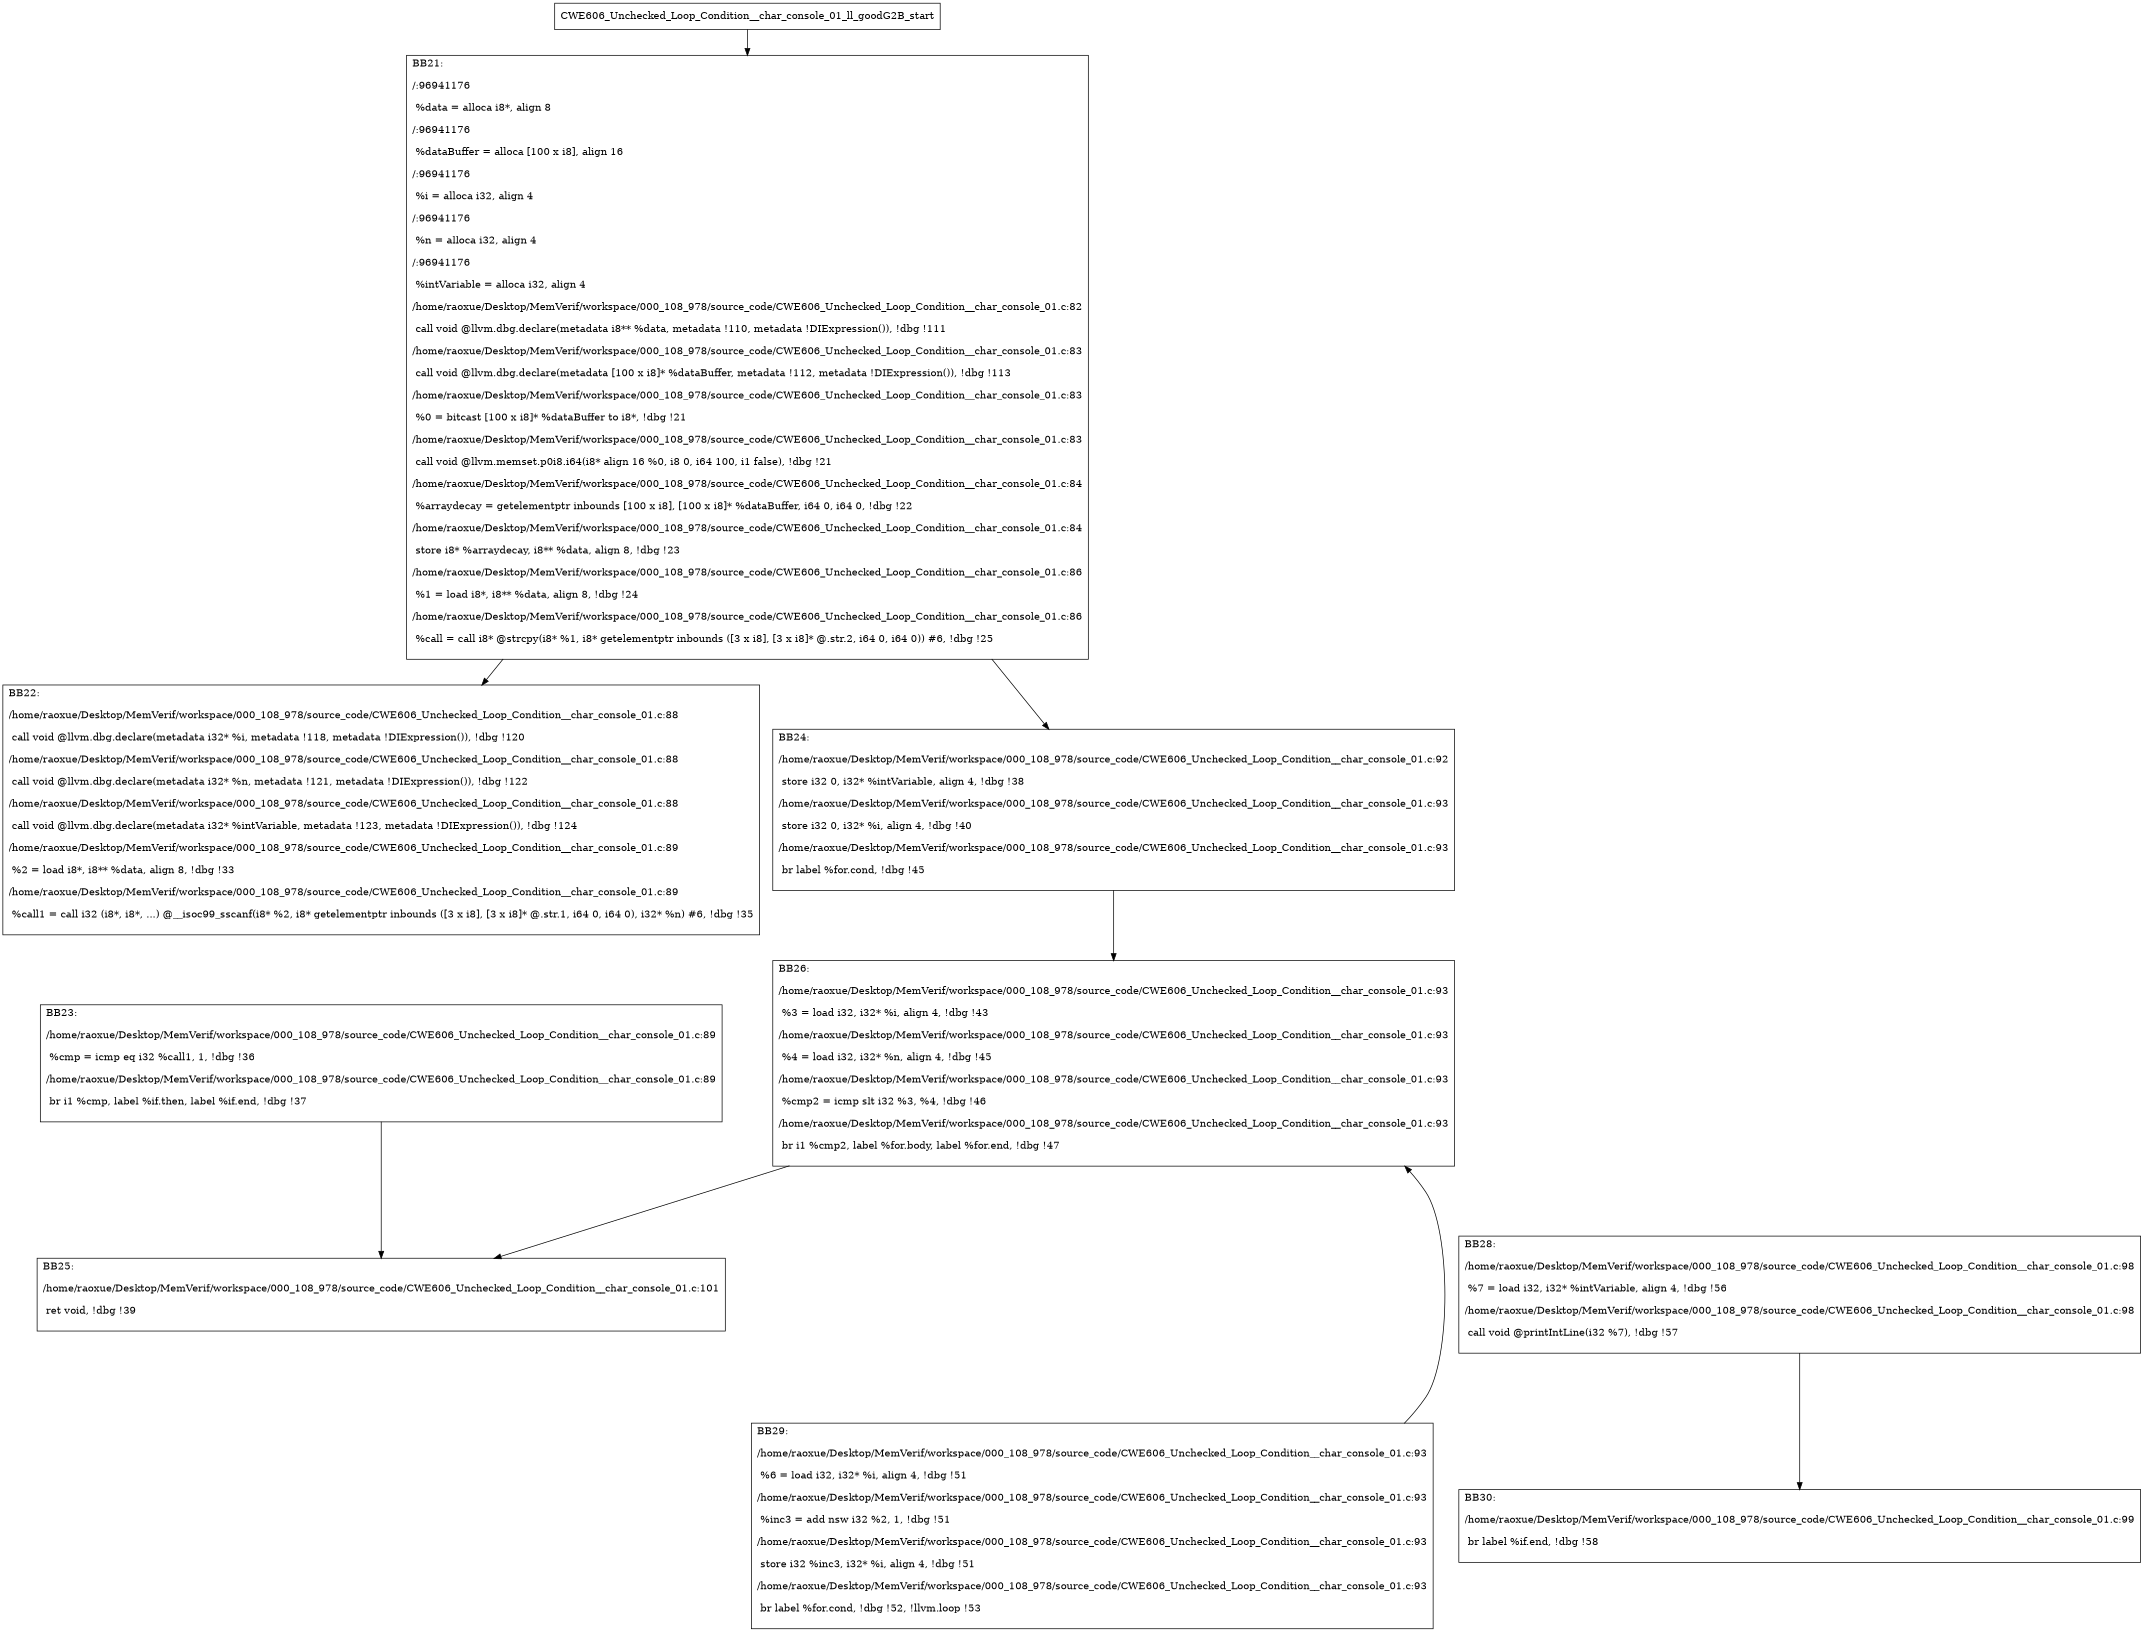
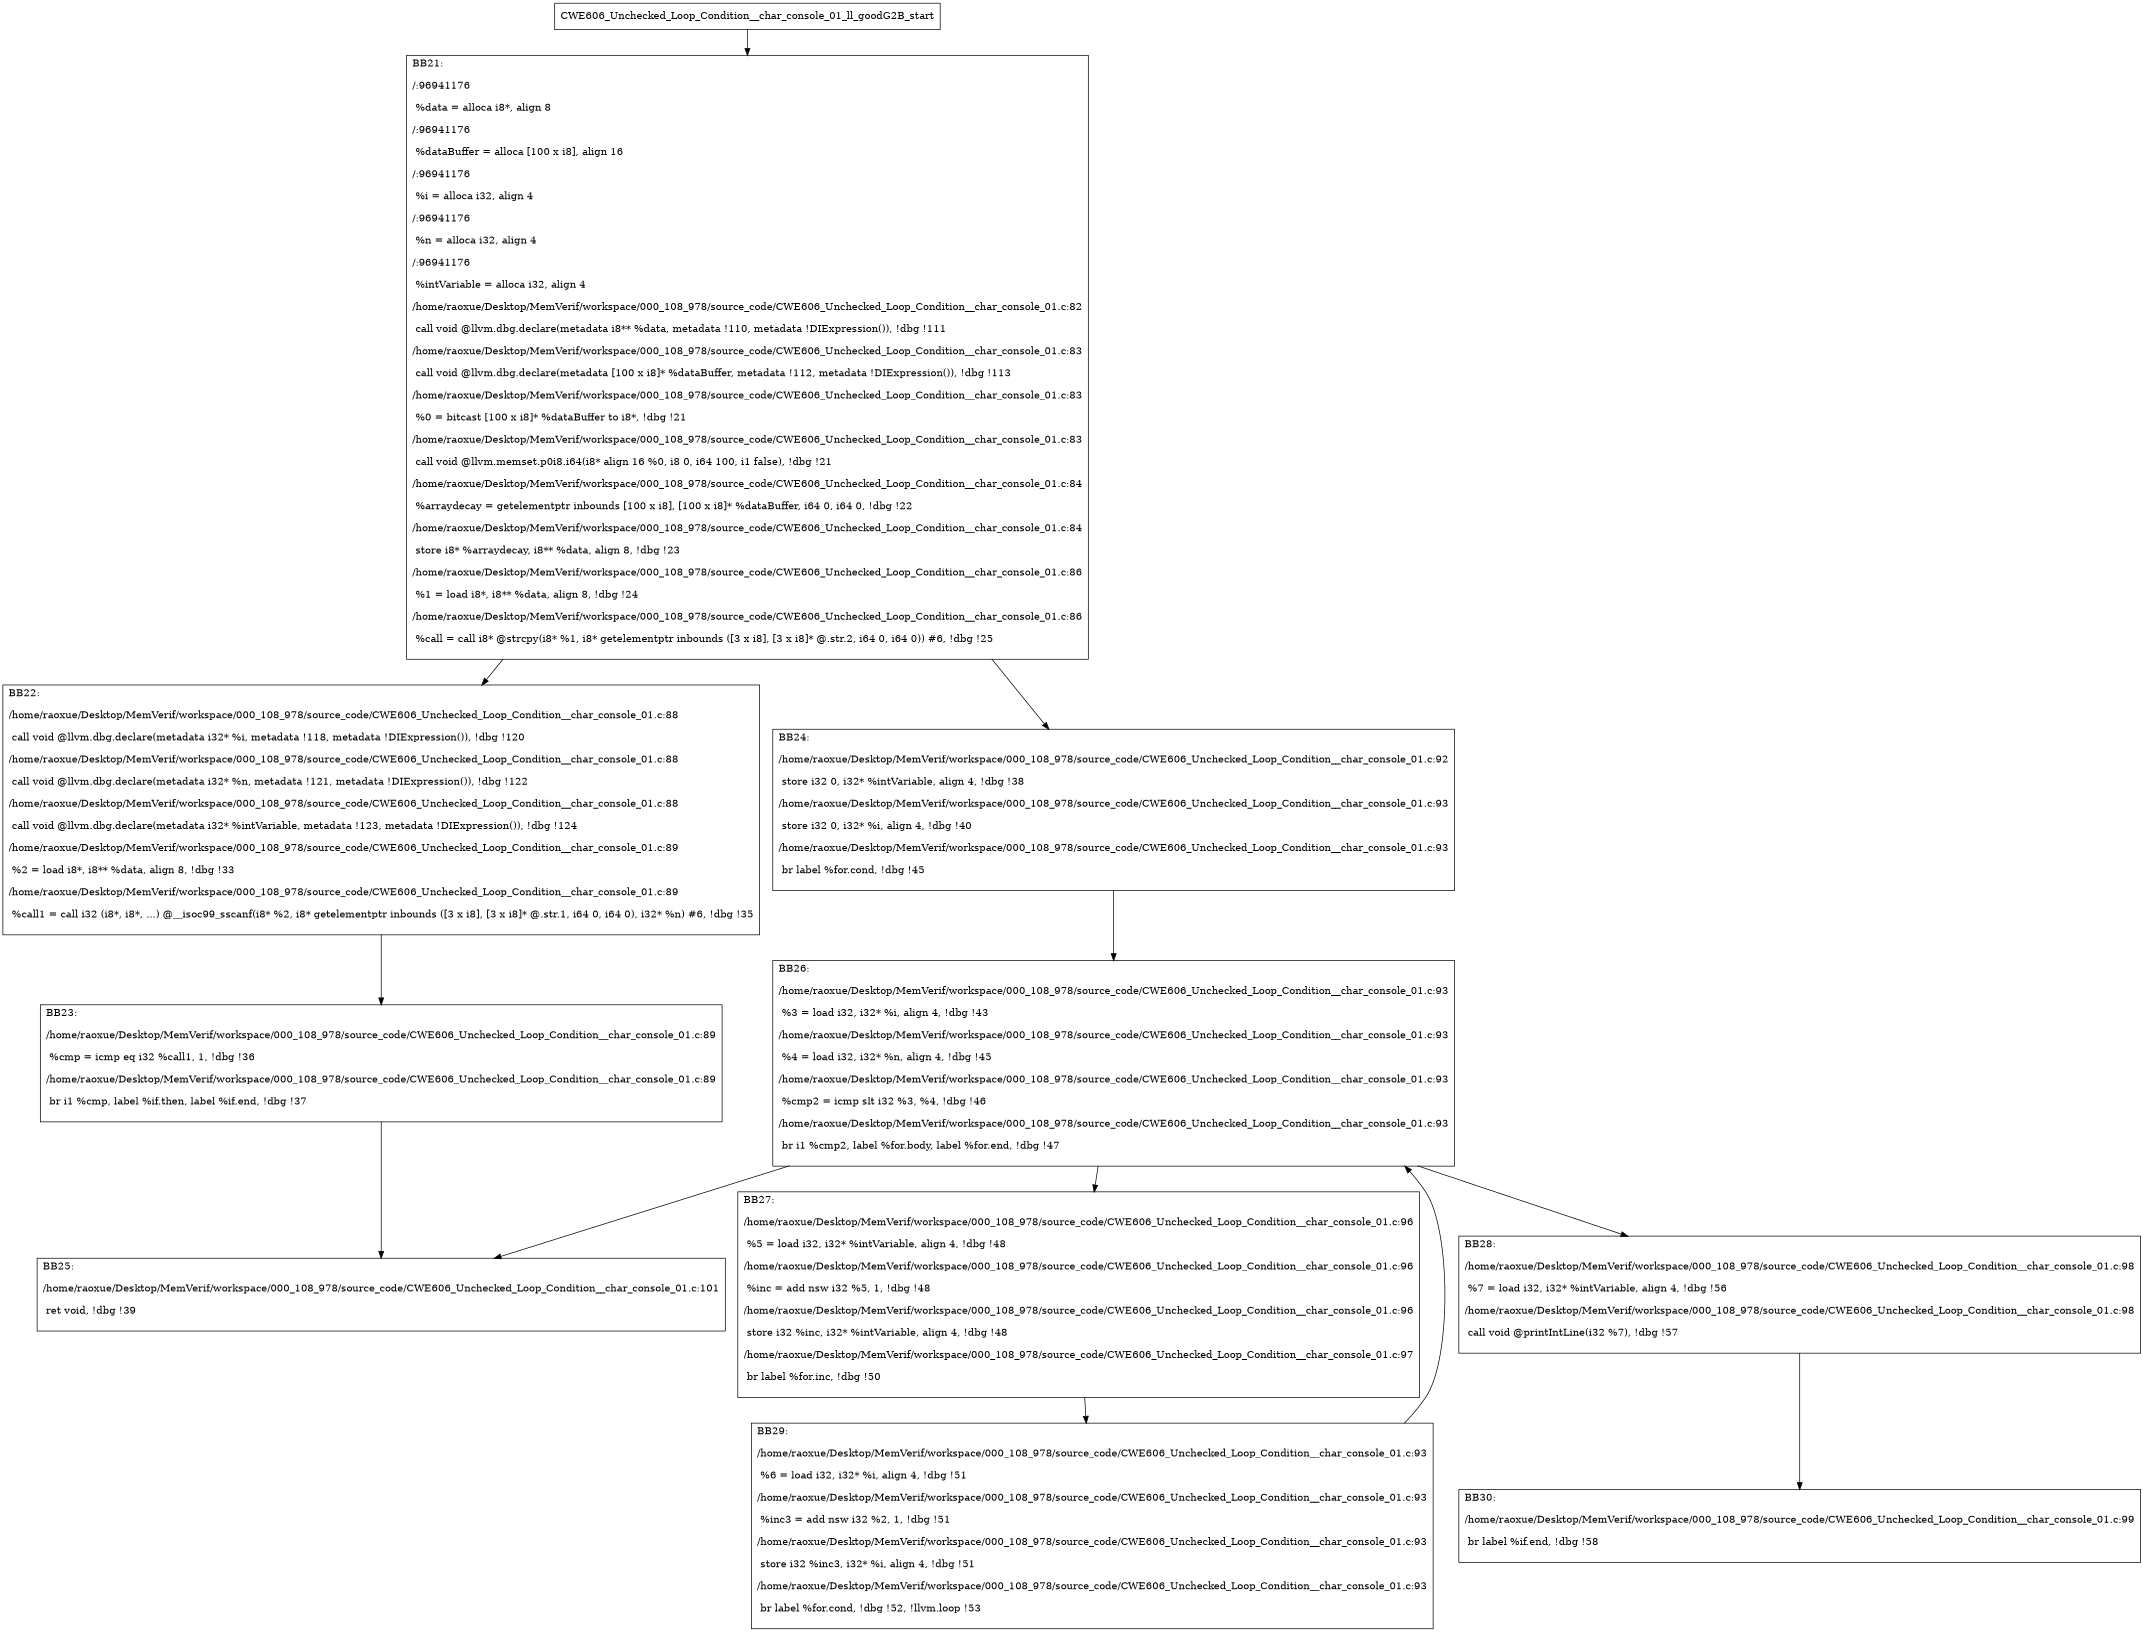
  digraph {
    node [shape=record]
    n1 [label="{CWE606_Unchecked_Loop_Condition__char_console_01_ll_goodG2B_start}"]
    n2 [label="{BB21:\l\l/:96941176\l\n  %data = alloca i8*, align 8\l\n/:96941176\l\n  %dataBuffer = alloca [100 x i8], align 16\l\n/:96941176\l\n  %i = alloca i32, align 4\l\n/:96941176\l\n  %n = alloca i32, align 4\l\n/:96941176\l\n  %intVariable = alloca i32, align 4\l\n/home/raoxue/Desktop/MemVerif/workspace/000_108_978/source_code/CWE606_Unchecked_Loop_Condition__char_console_01.c:82\l\n  call void @llvm.dbg.declare(metadata i8** %data, metadata !110, metadata !DIExpression()), !dbg !111\l\n/home/raoxue/Desktop/MemVerif/workspace/000_108_978/source_code/CWE606_Unchecked_Loop_Condition__char_console_01.c:83\l\n  call void @llvm.dbg.declare(metadata [100 x i8]* %dataBuffer, metadata !112, metadata !DIExpression()), !dbg !113\l\n/home/raoxue/Desktop/MemVerif/workspace/000_108_978/source_code/CWE606_Unchecked_Loop_Condition__char_console_01.c:83\l\n  %0 = bitcast [100 x i8]* %dataBuffer to i8*, !dbg !21\l\n/home/raoxue/Desktop/MemVerif/workspace/000_108_978/source_code/CWE606_Unchecked_Loop_Condition__char_console_01.c:83\l\n  call void @llvm.memset.p0i8.i64(i8* align 16 %0, i8 0, i64 100, i1 false), !dbg !21\l\n/home/raoxue/Desktop/MemVerif/workspace/000_108_978/source_code/CWE606_Unchecked_Loop_Condition__char_console_01.c:84\l\n  %arraydecay = getelementptr inbounds [100 x i8], [100 x i8]* %dataBuffer, i64 0, i64 0, !dbg !22\l\n/home/raoxue/Desktop/MemVerif/workspace/000_108_978/source_code/CWE606_Unchecked_Loop_Condition__char_console_01.c:84\l\n  store i8* %arraydecay, i8** %data, align 8, !dbg !23\l\n/home/raoxue/Desktop/MemVerif/workspace/000_108_978/source_code/CWE606_Unchecked_Loop_Condition__char_console_01.c:86\l\n  %1 = load i8*, i8** %data, align 8, !dbg !24\l\n/home/raoxue/Desktop/MemVerif/workspace/000_108_978/source_code/CWE606_Unchecked_Loop_Condition__char_console_01.c:86\l\n  %call = call i8* @strcpy(i8* %1, i8* getelementptr inbounds ([3 x i8], [3 x i8]* @.str.2, i64 0, i64 0)) #6, !dbg !25\l\n}"]
    n3 [label="{BB22:\l\l/home/raoxue/Desktop/MemVerif/workspace/000_108_978/source_code/CWE606_Unchecked_Loop_Condition__char_console_01.c:88\l\n  call void @llvm.dbg.declare(metadata i32* %i, metadata !118, metadata !DIExpression()), !dbg !120\l\n/home/raoxue/Desktop/MemVerif/workspace/000_108_978/source_code/CWE606_Unchecked_Loop_Condition__char_console_01.c:88\l\n  call void @llvm.dbg.declare(metadata i32* %n, metadata !121, metadata !DIExpression()), !dbg !122\l\n/home/raoxue/Desktop/MemVerif/workspace/000_108_978/source_code/CWE606_Unchecked_Loop_Condition__char_console_01.c:88\l\n  call void @llvm.dbg.declare(metadata i32* %intVariable, metadata !123, metadata !DIExpression()), !dbg !124\l\n/home/raoxue/Desktop/MemVerif/workspace/000_108_978/source_code/CWE606_Unchecked_Loop_Condition__char_console_01.c:89\l\n  %2 = load i8*, i8** %data, align 8, !dbg !33\l\n/home/raoxue/Desktop/MemVerif/workspace/000_108_978/source_code/CWE606_Unchecked_Loop_Condition__char_console_01.c:89\l\n  %call1 = call i32 (i8*, i8*, ...) @__isoc99_sscanf(i8* %2, i8* getelementptr inbounds ([3 x i8], [3 x i8]* @.str.1, i64 0, i64 0), i32* %n) #6, !dbg !35\l\n}"]
    n4 [label="{BB24:\l\l/home/raoxue/Desktop/MemVerif/workspace/000_108_978/source_code/CWE606_Unchecked_Loop_Condition__char_console_01.c:92\l\n  store i32 0, i32* %intVariable, align 4, !dbg !38\l\n/home/raoxue/Desktop/MemVerif/workspace/000_108_978/source_code/CWE606_Unchecked_Loop_Condition__char_console_01.c:93\l\n  store i32 0, i32* %i, align 4, !dbg !40\l\n/home/raoxue/Desktop/MemVerif/workspace/000_108_978/source_code/CWE606_Unchecked_Loop_Condition__char_console_01.c:93\l\n  br label %for.cond, !dbg !45\l\n}"]
    n5 [label="{BB23:\l\l/home/raoxue/Desktop/MemVerif/workspace/000_108_978/source_code/CWE606_Unchecked_Loop_Condition__char_console_01.c:89\l\n  %cmp = icmp eq i32 %call1, 1, !dbg !36\l\n/home/raoxue/Desktop/MemVerif/workspace/000_108_978/source_code/CWE606_Unchecked_Loop_Condition__char_console_01.c:89\l\n  br i1 %cmp, label %if.then, label %if.end, !dbg !37\l\n}"]
    n6 [label="{BB25:\l\l/home/raoxue/Desktop/MemVerif/workspace/000_108_978/source_code/CWE606_Unchecked_Loop_Condition__char_console_01.c:101\l\n  ret void, !dbg !39\l\n}"]
    n7 [label="{BB26:\l\l/home/raoxue/Desktop/MemVerif/workspace/000_108_978/source_code/CWE606_Unchecked_Loop_Condition__char_console_01.c:93\l\n  %3 = load i32, i32* %i, align 4, !dbg !43\l\n/home/raoxue/Desktop/MemVerif/workspace/000_108_978/source_code/CWE606_Unchecked_Loop_Condition__char_console_01.c:93\l\n  %4 = load i32, i32* %n, align 4, !dbg !45\l\n/home/raoxue/Desktop/MemVerif/workspace/000_108_978/source_code/CWE606_Unchecked_Loop_Condition__char_console_01.c:93\l\n  %cmp2 = icmp slt i32 %3, %4, !dbg !46\l\n/home/raoxue/Desktop/MemVerif/workspace/000_108_978/source_code/CWE606_Unchecked_Loop_Condition__char_console_01.c:93\l\n  br i1 %cmp2, label %for.body, label %for.end, !dbg !47\l\n}"]
+   n8 [label="{BB27:\l\l/home/raoxue/Desktop/MemVerif/workspace/000_108_978/source_code/CWE606_Unchecked_Loop_Condition__char_console_01.c:96\l\n  %5 = load i32, i32* %intVariable, align 4, !dbg !48\l\n/home/raoxue/Desktop/MemVerif/workspace/000_108_978/source_code/CWE606_Unchecked_Loop_Condition__char_console_01.c:96\l\n  %inc = add nsw i32 %5, 1, !dbg !48\l\n/home/raoxue/Desktop/MemVerif/workspace/000_108_978/source_code/CWE606_Unchecked_Loop_Condition__char_console_01.c:96\l\n  store i32 %inc, i32* %intVariable, align 4, !dbg !48\l\n/home/raoxue/Desktop/MemVerif/workspace/000_108_978/source_code/CWE606_Unchecked_Loop_Condition__char_console_01.c:97\l\n  br label %for.inc, !dbg !50\l\n}"]
    n9 [label="{BB28:\l\l/home/raoxue/Desktop/MemVerif/workspace/000_108_978/source_code/CWE606_Unchecked_Loop_Condition__char_console_01.c:98\l\n  %7 = load i32, i32* %intVariable, align 4, !dbg !56\l\n/home/raoxue/Desktop/MemVerif/workspace/000_108_978/source_code/CWE606_Unchecked_Loop_Condition__char_console_01.c:98\l\n  call void @printIntLine(i32 %7), !dbg !57\l\n}"]
    n10 [label="{BB29:\l\l/home/raoxue/Desktop/MemVerif/workspace/000_108_978/source_code/CWE606_Unchecked_Loop_Condition__char_console_01.c:93\l\n  %6 = load i32, i32* %i, align 4, !dbg !51\l\n/home/raoxue/Desktop/MemVerif/workspace/000_108_978/source_code/CWE606_Unchecked_Loop_Condition__char_console_01.c:93\l\n  %inc3 = add nsw i32 %2, 1, !dbg !51\l\n/home/raoxue/Desktop/MemVerif/workspace/000_108_978/source_code/CWE606_Unchecked_Loop_Condition__char_console_01.c:93\l\n  store i32 %inc3, i32* %i, align 4, !dbg !51\l\n/home/raoxue/Desktop/MemVerif/workspace/000_108_978/source_code/CWE606_Unchecked_Loop_Condition__char_console_01.c:93\l\n  br label %for.cond, !dbg !52, !llvm.loop !53\l\n}"]
    n11 [label="{BB30:\l\l/home/raoxue/Desktop/MemVerif/workspace/000_108_978/source_code/CWE606_Unchecked_Loop_Condition__char_console_01.c:99\l\n  br label %if.end, !dbg !58\l\n}"]
    n1 -> n2
    n2 -> n3
    n2 -> n4
+   n3 -> n5
    n4 -> n7
    n5 -> n6
    n7 -> n6
+   n7 -> n8
+   n7 -> n9
+   n8 -> n10
    n9 -> n11
    n10 -> n7
  }
